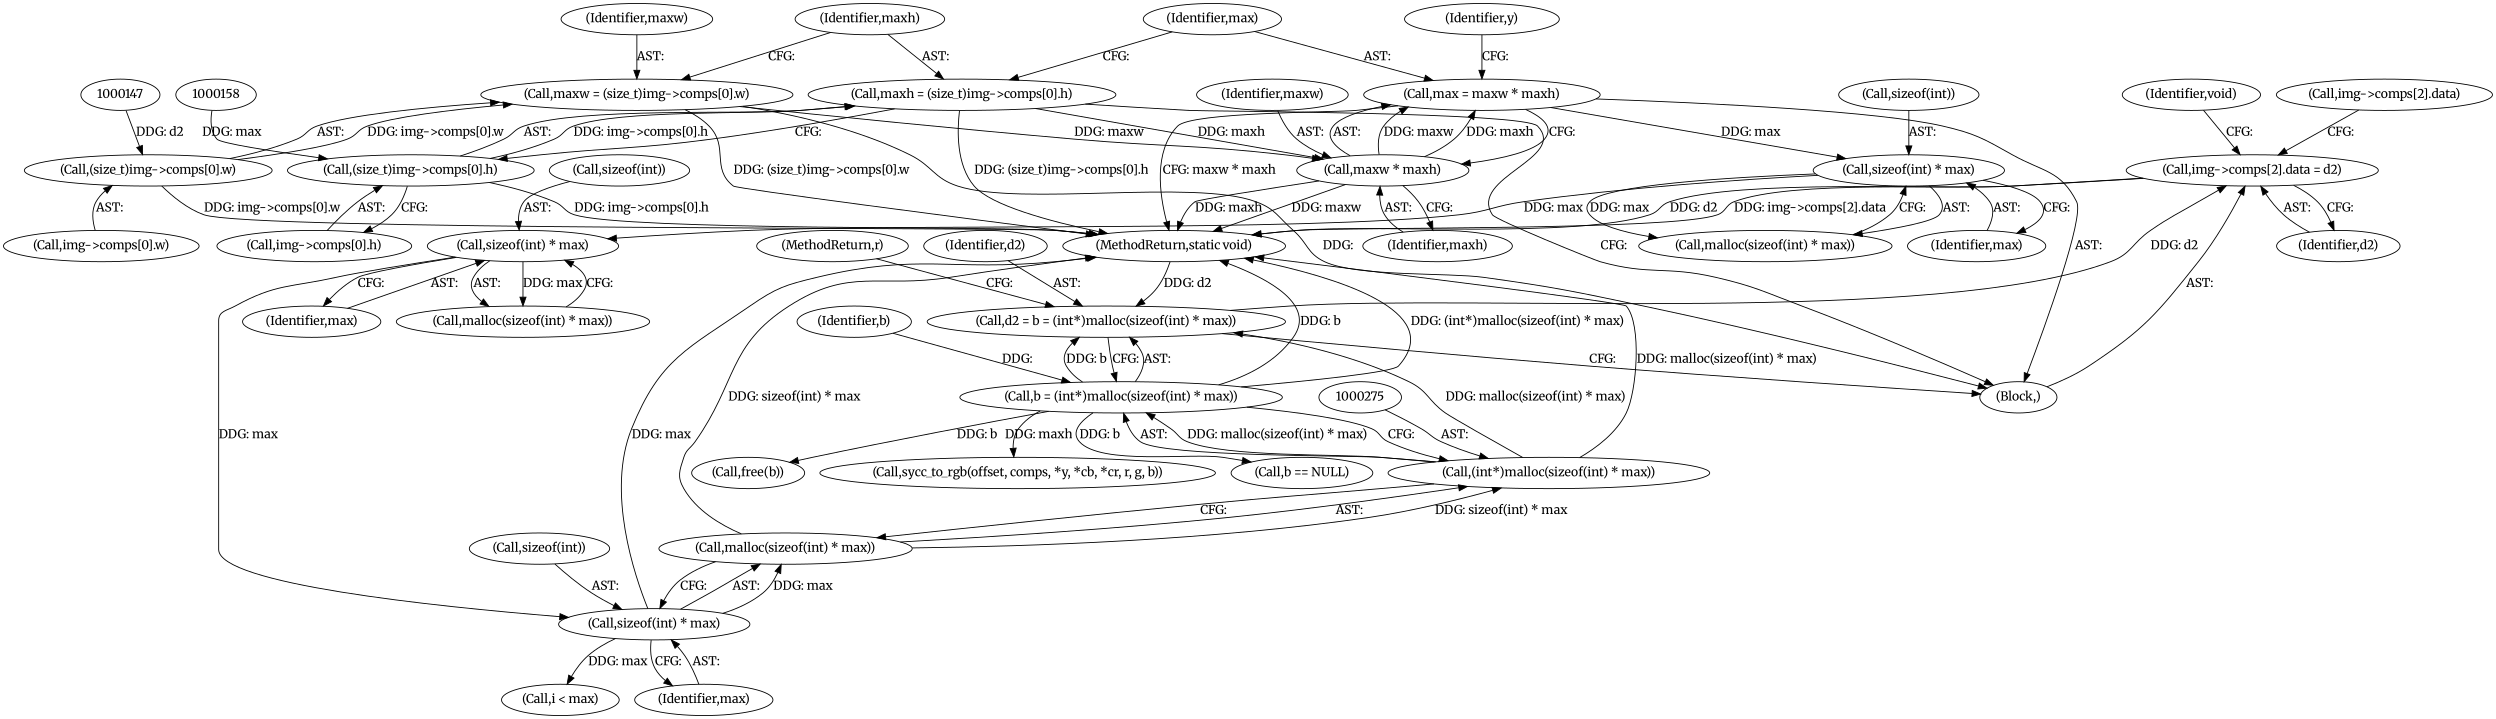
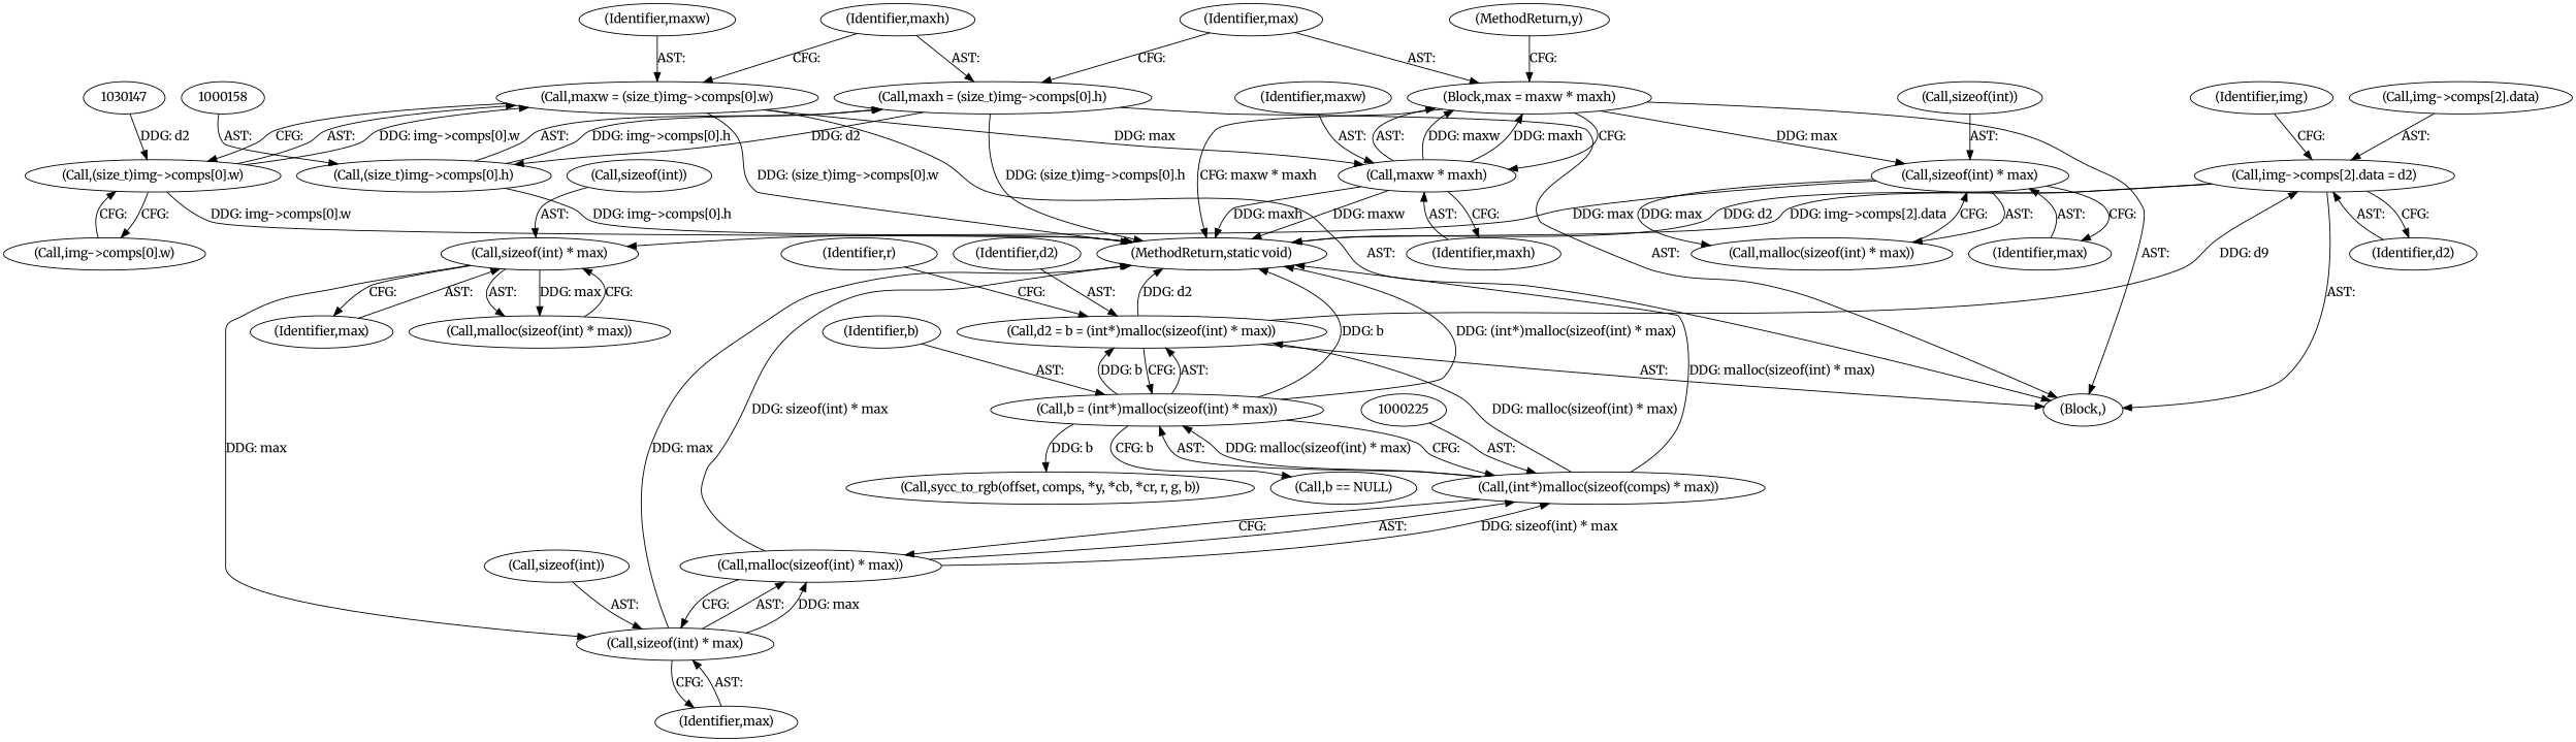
  digraph {
    fontname=Merriweather
    node [fontname=Merriweather]
    edge [fontname=Merriweather]
    n1 [label="(Call,img->comps[2].data = d2)"]
    n2 [label="(MethodReturn,static void)"]
    n3 [label="(Identifier,d2)"]
    n4 [label="(Block,)"]
    n5 [label="(Call,d2 = b = (int*)malloc(sizeof(int) * max))"]
    n6 [label="(Call,b = (int*)malloc(sizeof(int) * max))"]
-   n7 [label="(Call,(int*)malloc(sizeof(int) * max))"]
+   n7 [label="(Call,(int*)malloc(sizeof(comps) * max))"]
    n8 [label="(Call,b == NULL)"]
-   n9 [label="(Call,free(b))"]
    n10 [label="(Call,sycc_to_rgb(offset, comps, *y, *cb, *cr, r, g, b))"]
    n11 [label="(Call,malloc(sizeof(int) * max))"]
    n12 [label="(Call,sizeof(int) * max)"]
-   n13 [label="(Call,i < max)"]
    n14 [label="(Identifier,max)"]
    n15 [label="(Call,sizeof(int) * max)"]
    n16 [label="(Identifier,max)"]
    n17 [label="(Call,malloc(sizeof(int) * max))"]
    n18 [label="(Call,sizeof(int) * max)"]
    n19 [label="(Call,malloc(sizeof(int) * max))"]
    n20 [label="(Identifier,max)"]
-   n21 [label="(Call,max = maxw * maxh)"]
+   n21 [label="(Block,max = maxw * maxh)"]
    n22 [label="(Call,maxw * maxh)"]
    n23 [label="(Identifier,maxh)"]
    n24 [label="(Call,maxw = (size_t)img->comps[0].w)"]
    n25 [label="(Call,(size_t)img->comps[0].w)"]
    n26 [label="(Call,img->comps[0].w)"]
    n27 [label="(Call,maxh = (size_t)img->comps[0].h)"]
    n28 [label="(Call,(size_t)img->comps[0].h)"]
-   n29 [label="(Call,img->comps[0].h)"]
    n30 [label="(Identifier,maxw)"]
-   n31 [label="(Identifier,y)"]
+   n31 [label="(MethodReturn,y)"]
    n32 [label="(Identifier,d2)"]
-   n33 [label="(MethodReturn,r)"]
+   n33 [label="(Identifier,r)"]
    n34 [label="(Call,sizeof(int))"]
-   n35 [label="(Identifier,void)"]
+   n35 [label="(Identifier,img)"]
    n36 [label="(Call,img->comps[2].data)"]
    n37 [label="(Identifier,max)"]
    n38 [label="(Identifier,b)"]
    n39 [label="(Identifier,maxw)"]
    n40 [label="(Identifier,maxh)"]
    n41 [label="(Call,sizeof(int))"]
    n42 [label="(Call,sizeof(int))"]
-   1000225 [label=1000275]
-   1000147
+   1000225
+   1000147 [label=1030147]
    1000158
    n1 -> n2 [label="DDG: d2"]
    n1 -> n2 [label="DDG: img->comps[2].data"]
    n1 -> n3 [label="CFG: "]
-   n4 -> n1 [label="AST: "]
+   n1 -> n4 [label="AST: "]
    n3 -> n1 [label="AST: "]
-   n5 -> n1 [label="DDG: d2"]
-   n2 -> n5 [label="DDG: d2"]
-   n5 -> n4 [label="CFG: "]
+   n5 -> n1 [label="DDG: d9"]
+   n5 -> n2 [label="DDG: d2"]
+   n5 -> n4 [label="AST: "]
    n5 -> n6 [label="CFG: "]
    n6 -> n2 [label="DDG: b"]
    n6 -> n2 [label="DDG: (int*)malloc(sizeof(int) * max)"]
    n6 -> n5 [label="AST: "]
    n6 -> n5 [label="DDG: b"]
    n6 -> n7 [label="CFG: "]
-   n6 -> n8 [label="DDG: b"]
-   n6 -> n9 [label="DDG: b"]
-   n6 -> n10 [label="DDG: maxh"]
+   n6 -> n8 [label="CFG: b"]
+   n6 -> n10 [label="DDG: b"]
    n7 -> n2 [label="DDG: malloc(sizeof(int) * max)"]
    n7 -> n5 [label="DDG: malloc(sizeof(int) * max)"]
    n7 -> n6 [label="AST: "]
    n7 -> n6 [label="DDG: malloc(sizeof(int) * max)"]
    n7 -> n11 [label="CFG: "]
    n11 -> n2 [label="DDG: sizeof(int) * max"]
    n11 -> n7 [label="AST: "]
    n11 -> n7 [label="DDG: sizeof(int) * max"]
    n11 -> n12 [label="CFG: "]
    n12 -> n2 [label="DDG: max"]
    n12 -> n11 [label="AST: "]
    n12 -> n11 [label="DDG: max"]
-   n12 -> n13 [label="DDG: max"]
    n12 -> n14 [label="CFG: "]
    n14 -> n12 [label="AST: "]
    n15 -> n12 [label="DDG: max"]
    n15 -> n16 [label="CFG: "]
    n15 -> n17 [label="AST: "]
    n15 -> n17 [label="DDG: max"]
    n16 -> n15 [label="AST: "]
    n17 -> n15 [label="CFG: "]
    n18 -> n15 [label="DDG: max"]
    n18 -> n19 [label="AST: "]
    n18 -> n19 [label="DDG: max"]
    n18 -> n20 [label="CFG: "]
    n19 -> n18 [label="CFG: "]
    n20 -> n18 [label="AST: "]
    n21 -> n2 [label="CFG: maxw * maxh"]
    n21 -> n4 [label="AST: "]
    n21 -> n18 [label="DDG: max"]
    n21 -> n22 [label="CFG: "]
    n22 -> n2 [label="DDG: maxw"]
    n22 -> n2 [label="DDG: maxh"]
    n22 -> n21 [label="AST: "]
    n22 -> n21 [label="DDG: maxw"]
    n22 -> n21 [label="DDG: maxh"]
    n22 -> n23 [label="CFG: "]
    n23 -> n22 [label="AST: "]
    n24 -> n2 [label="DDG: (size_t)img->comps[0].w"]
-   n24 -> n4 [label="DDG: "]
-   n24 -> n22 [label="DDG: maxw"]
+   n24 -> n4 [label="AST: "]
+   n24 -> n22 [label="DDG: max"]
+   n24 -> n25 [label="CFG: "]
    n25 -> n2 [label="DDG: img->comps[0].w"]
    n25 -> n24 [label="AST: "]
    n25 -> n24 [label="DDG: img->comps[0].w"]
-   n26 -> n25 [label="AST: "]
+   n25 -> n26 [label="CFG: "]
+   n26 -> n25 [label="CFG: "]
    n27 -> n2 [label="DDG: (size_t)img->comps[0].h"]
-   n27 -> n4 [label="CFG: "]
-   n27 -> n22 [label="DDG: maxh"]
-   n27 -> n28 [label="CFG: "]
+   n27 -> n4 [label="AST: "]
+   n27 -> n28 [label="DDG: d2"]
    n28 -> n2 [label="DDG: img->comps[0].h"]
    n28 -> n27 [label="AST: "]
    n28 -> n27 [label="DDG: img->comps[0].h"]
-   n28 -> n29 [label="CFG: "]
-   n29 -> n28 [label="AST: "]
    n30 -> n24 [label="AST: "]
    n31 -> n21 [label="CFG: "]
    n32 -> n5 [label="AST: "]
    n33 -> n5 [label="CFG: "]
    n34 -> n18 [label="AST: "]
    n35 -> n1 [label="CFG: "]
-   n36 -> n1 [label="CFG: "]
+   n36 -> n1 [label="AST: "]
    n37 -> n21 [label="AST: "]
    n37 -> n27 [label="CFG: "]
-   n38 -> n6 [label="DDG: "]
+   n38 -> n6 [label="AST: "]
    n39 -> n22 [label="AST: "]
    n40 -> n24 [label="CFG: "]
    n40 -> n27 [label="AST: "]
    n41 -> n15 [label="AST: "]
    n42 -> n12 [label="AST: "]
    1000225 -> n7 [label="AST: "]
    1000147 -> n25 [label="DDG: d2"]
-   1000158 -> n28 [label="DDG: max"]
+   1000158 -> n28 [label="AST: "]
  }
